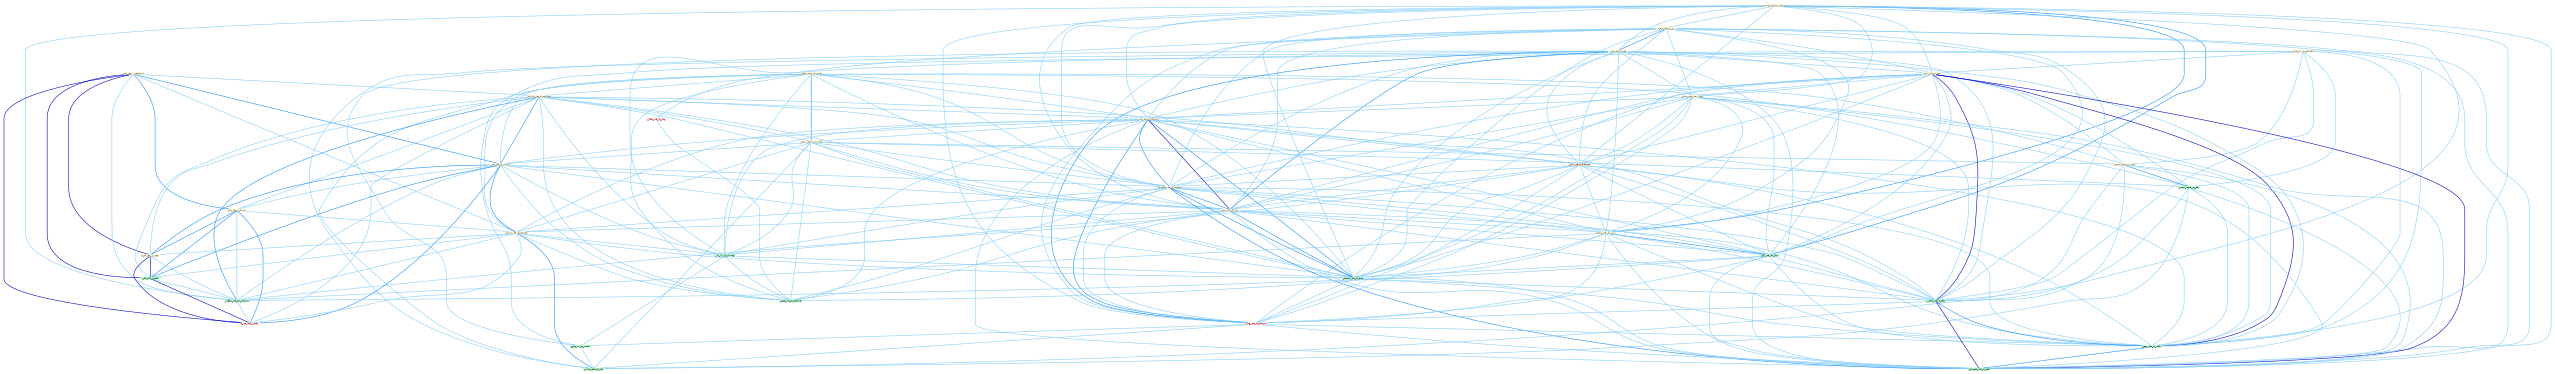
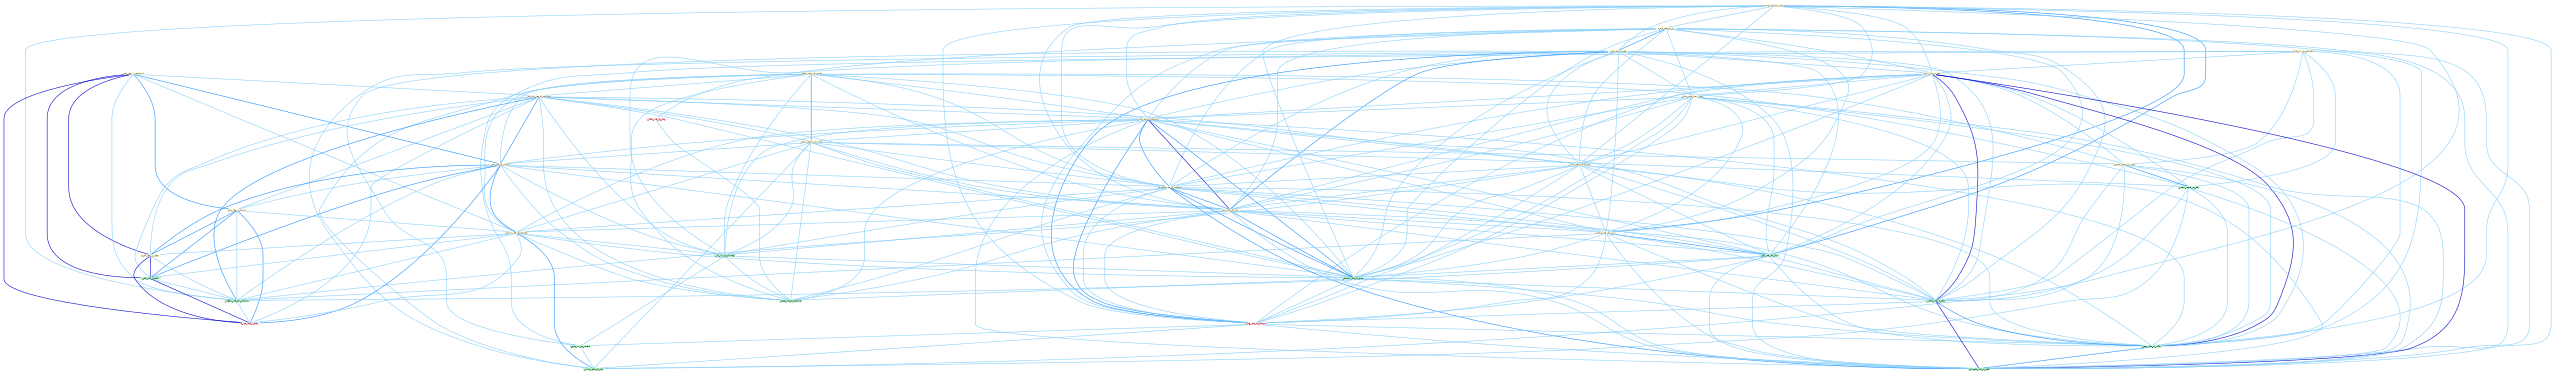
  graph {
    fontname="Patrick Hand"
    node [color="#ffffe0" fixedsize=true fontcolor="#8b7d6b" fontname="Patrick Hand" fontsize=4 shape=polygon style=filled]
    edge [color="#87cefa" fontname="Patrick Hand" w=1]
    "1_credit_report_of_genocid " [height=.06 width=.5]
    "1_announc_rate_for_yearnum " [height=.06 width=.5]
    "0_face_risk_on_contract " [height=.06 width=.5]
    "0_cut_rate_by_% " [height=.06 width=.5]
    "0_cut_rate_to_hold " [height=.06 width=.5]
    "1_plai_role_in_settlement " [height=.06 width=.5]
    "1_lower_rate_on_debt " [height=.06 width=.5]
    "1_found_rate_from_invest " [height=.06 width=.5]
    "1_diminish_role_of_entitynam " [height=.06 width=.5]
    "1_have_rate_of_othernum " [height=.06 width=.5]
    "1_requir_report_of_varieti " [height=.06 width=.5]
-   "1_turn_rate_at_entitynam " [fontcolor="#b22222" height=.06 width=.5]
+   "1_turn_rate_at_entitynam " [height=.06 width=.5]
    "1_plai_role_of_messiah " [height=.06 width=.5]
    "1_ban_role_in_assassin " [height=.06 width=.5]
    "1_downgrad_rate_of_subsidiari " [height=.06 width=.5]
    "1_have_rate_of_injuri " [height=.06 width=.5]
    "1_expand_report_on_trade " [height=.06 width=.5]
    "1_downsiz_role_of_parastat " [height=.06 width=.5]
    "0_plai_role_in_region " [height=.06 width=.5]
    "0_charg_rate_for_insur " [height=.06 width=.5]
    "1_follow_rule_by_judg " [color="#fff0f5" fontcolor="#b22222" height=.06 width=.5]
    "0_nudg_rate_to_othernum " [color="#fff0f5" fontcolor="#b22222" height=.06 width=.5]
    n23 [color="#fff0f5" fontcolor="#b22222" height=.06 label="0_role_role_in_decis" width=.5]
    "1_run_risk_of_disintegr " [color="#BDFCC9" fontcolor="#2f4f4f" height=.06 width=.5]
    n25 [color="#BDFCC9" fontcolor="#2f4f4f" height=.06 label="1_requir_report_on_plan" width=.5]
    "1_compar_rate_of_group " [color="#BDFCC9" fontcolor="#2f4f4f" height=.06 width=.5]
    "1_adopt_rule_of_construct " [color="#BDFCC9" fontcolor="#2f4f4f" height=.06 width=.5]
    "1_make_report_to_the " [color="#BDFCC9" fontcolor="#2f4f4f" height=.06 width=.5]
    "1_pai_rate_for_fund " [color="#BDFCC9" fontcolor="#2f4f4f" height=.06 width=.5]
    "1_reduc_rate_on_debt " [color="#BDFCC9" fontcolor="#2f4f4f" height=.06 width=.5]
    "1_support_role_for_entitynam " [color="#BDFCC9" fontcolor="#2f4f4f" height=.06 width=.5]
    "1_lower_rate_on_million " [color="#BDFCC9" fontcolor="#2f4f4f" height=.06 width=.5]
    "1_downgrad_rate_on_debt " [color="#BDFCC9" fontcolor="#2f4f4f" height=.06 width=.5]
    "1_pose_risk_to_student " [color="#BDFCC9" fontcolor="#2f4f4f" height=.06 width=.5]
    "1_plai_role_in_declin " [color="#BDFCC9" fontcolor="#2f4f4f" height=.06 width=.5]
    subgraph sub_1 {
      "1_credit_report_of_genocid "
      "1_announc_rate_for_yearnum "
      "0_face_risk_on_contract "
      "0_cut_rate_by_% "
      "0_cut_rate_to_hold "
      "1_plai_role_in_settlement "
      "1_lower_rate_on_debt "
      "1_found_rate_from_invest "
      "1_diminish_role_of_entitynam "
      "1_have_rate_of_othernum "
      "1_requir_report_of_varieti "
      "1_turn_rate_at_entitynam "
      "1_plai_role_of_messiah "
      "1_ban_role_in_assassin "
      "1_downgrad_rate_of_subsidiari "
      "1_have_rate_of_injuri "
      "1_expand_report_on_trade "
      "1_downsiz_role_of_parastat "
      "0_plai_role_in_region "
      "0_charg_rate_for_insur "
    }
    subgraph sub_2 {
      "1_follow_rule_by_judg "
      "0_nudg_rate_to_othernum "
      n23
    }
    "1_credit_report_of_genocid " -- "1_diminish_role_of_entitynam "
    "1_credit_report_of_genocid " -- "1_have_rate_of_othernum "
    "1_credit_report_of_genocid " -- "1_requir_report_of_varieti " [color="#1e90ff" w=2]
    "1_credit_report_of_genocid " -- "1_plai_role_of_messiah "
    "1_credit_report_of_genocid " -- "1_downgrad_rate_of_subsidiari "
    "1_credit_report_of_genocid " -- "1_have_rate_of_injuri "
    "1_credit_report_of_genocid " -- "1_expand_report_on_trade "
    "1_credit_report_of_genocid " -- "1_downsiz_role_of_parastat "
    "1_credit_report_of_genocid " -- "1_run_risk_of_disintegr "
    "1_credit_report_of_genocid " -- n25
    "1_credit_report_of_genocid " -- "1_compar_rate_of_group "
    "1_credit_report_of_genocid " -- "1_adopt_rule_of_construct "
    "1_credit_report_of_genocid " -- "1_make_report_to_the "
    "1_announc_rate_for_yearnum " -- "0_cut_rate_by_% "
    "1_announc_rate_for_yearnum " -- "0_cut_rate_to_hold "
    "1_announc_rate_for_yearnum " -- "1_lower_rate_on_debt "
    "1_announc_rate_for_yearnum " -- "1_found_rate_from_invest "
    "1_announc_rate_for_yearnum " -- "1_have_rate_of_othernum "
    "1_announc_rate_for_yearnum " -- "1_turn_rate_at_entitynam "
    "1_announc_rate_for_yearnum " -- "1_downgrad_rate_of_subsidiari "
    "1_announc_rate_for_yearnum " -- "1_have_rate_of_injuri "
    "1_announc_rate_for_yearnum " -- "0_charg_rate_for_insur " [color="#1e90ff" w=2]
    "1_announc_rate_for_yearnum " -- "0_nudg_rate_to_othernum "
    "1_announc_rate_for_yearnum " -- "1_compar_rate_of_group "
    "1_announc_rate_for_yearnum " -- "1_pai_rate_for_fund " [color="#1e90ff" w=2]
    "1_announc_rate_for_yearnum " -- "1_reduc_rate_on_debt "
    "1_announc_rate_for_yearnum " -- "1_support_role_for_entitynam "
    "1_announc_rate_for_yearnum " -- "1_lower_rate_on_million "
    "1_announc_rate_for_yearnum " -- "1_downgrad_rate_on_debt "
    "0_face_risk_on_contract " -- "1_lower_rate_on_debt "
    "0_face_risk_on_contract " -- "1_expand_report_on_trade "
    "0_face_risk_on_contract " -- "1_run_risk_of_disintegr "
    "0_face_risk_on_contract " -- n25
    "0_face_risk_on_contract " -- "1_reduc_rate_on_debt "
    "0_face_risk_on_contract " -- "1_lower_rate_on_million "
    "0_face_risk_on_contract " -- "1_downgrad_rate_on_debt "
    "0_face_risk_on_contract " -- "1_pose_risk_to_student "
    "0_cut_rate_by_% " -- "0_cut_rate_to_hold " [color="#1e90ff" w=2]
    "0_cut_rate_by_% " -- "1_lower_rate_on_debt "
    "0_cut_rate_by_% " -- "1_found_rate_from_invest "
    "0_cut_rate_by_% " -- "1_have_rate_of_othernum "
    "0_cut_rate_by_% " -- "1_turn_rate_at_entitynam "
    "0_cut_rate_by_% " -- "1_downgrad_rate_of_subsidiari "
    "0_cut_rate_by_% " -- "1_have_rate_of_injuri "
    "0_cut_rate_by_% " -- "0_charg_rate_for_insur "
    "0_cut_rate_by_% " -- "1_follow_rule_by_judg "
    "0_cut_rate_by_% " -- "0_nudg_rate_to_othernum "
    "0_cut_rate_by_% " -- "1_compar_rate_of_group "
    "0_cut_rate_by_% " -- "1_pai_rate_for_fund "
    "0_cut_rate_by_% " -- "1_reduc_rate_on_debt "
    "0_cut_rate_by_% " -- "1_lower_rate_on_million "
    "0_cut_rate_by_% " -- "1_downgrad_rate_on_debt "
    "0_cut_rate_to_hold " -- "1_lower_rate_on_debt "
    "0_cut_rate_to_hold " -- "1_found_rate_from_invest "
    "0_cut_rate_to_hold " -- "1_have_rate_of_othernum "
    "0_cut_rate_to_hold " -- "1_turn_rate_at_entitynam "
    "0_cut_rate_to_hold " -- "1_downgrad_rate_of_subsidiari "
    "0_cut_rate_to_hold " -- "1_have_rate_of_injuri " [color="#1e90ff"]
    "0_cut_rate_to_hold " -- "0_charg_rate_for_insur "
    "0_cut_rate_to_hold " -- "0_nudg_rate_to_othernum " [color="#1e90ff" w=2]
    "0_cut_rate_to_hold " -- "1_compar_rate_of_group "
    "0_cut_rate_to_hold " -- "1_make_report_to_the "
    "0_cut_rate_to_hold " -- "1_pai_rate_for_fund "
    "0_cut_rate_to_hold " -- "1_reduc_rate_on_debt "
    "0_cut_rate_to_hold " -- "1_lower_rate_on_million "
    "0_cut_rate_to_hold " -- "1_downgrad_rate_on_debt "
    "0_cut_rate_to_hold " -- "1_pose_risk_to_student "
    "1_plai_role_in_settlement " -- "1_diminish_role_of_entitynam "
    "1_plai_role_in_settlement " -- "1_plai_role_of_messiah " [color="#1e90ff" w=2]
    "1_plai_role_in_settlement " -- "1_ban_role_in_assassin " [color="#1e90ff" w=2]
    "1_plai_role_in_settlement " -- "1_downsiz_role_of_parastat "
    "1_plai_role_in_settlement " -- "0_plai_role_in_region " [color="#0000cd" w=3]
    "1_plai_role_in_settlement " -- n23 [color="#0000cd" w=3]
    "1_plai_role_in_settlement " -- "1_support_role_for_entitynam "
    "1_plai_role_in_settlement " -- "1_plai_role_in_declin " [color="#0000cd" w=3]
    "1_lower_rate_on_debt " -- "1_found_rate_from_invest "
    "1_lower_rate_on_debt " -- "1_have_rate_of_othernum "
    "1_lower_rate_on_debt " -- "1_turn_rate_at_entitynam "
    "1_lower_rate_on_debt " -- "1_downgrad_rate_of_subsidiari "
    "1_lower_rate_on_debt " -- "1_have_rate_of_injuri "
    "1_lower_rate_on_debt " -- "1_expand_report_on_trade "
    "1_lower_rate_on_debt " -- "0_charg_rate_for_insur "
    "1_lower_rate_on_debt " -- "0_nudg_rate_to_othernum "
    "1_lower_rate_on_debt " -- n25
    "1_lower_rate_on_debt " -- "1_compar_rate_of_group "
    "1_lower_rate_on_debt " -- "1_pai_rate_for_fund "
    "1_lower_rate_on_debt " -- "1_reduc_rate_on_debt " [color="#0000cd" w=3]
    "1_lower_rate_on_debt " -- "1_lower_rate_on_million " [color="#0000cd" w=3]
    "1_lower_rate_on_debt " -- "1_downgrad_rate_on_debt " [color="#0000cd" w=3]
    "1_found_rate_from_invest " -- "1_have_rate_of_othernum "
    "1_found_rate_from_invest " -- "1_turn_rate_at_entitynam "
    "1_found_rate_from_invest " -- "1_downgrad_rate_of_subsidiari "
    "1_found_rate_from_invest " -- "1_have_rate_of_injuri "
    "1_found_rate_from_invest " -- "0_charg_rate_for_insur "
    "1_found_rate_from_invest " -- "0_nudg_rate_to_othernum "
    "1_found_rate_from_invest " -- "1_compar_rate_of_group "
    "1_found_rate_from_invest " -- "1_pai_rate_for_fund "
    "1_found_rate_from_invest " -- "1_reduc_rate_on_debt "
    "1_found_rate_from_invest " -- "1_lower_rate_on_million "
    "1_found_rate_from_invest " -- "1_downgrad_rate_on_debt "
    "1_diminish_role_of_entitynam " -- "1_have_rate_of_othernum "
    "1_diminish_role_of_entitynam " -- "1_requir_report_of_varieti "
    "1_diminish_role_of_entitynam " -- "1_turn_rate_at_entitynam "
    "1_diminish_role_of_entitynam " -- "1_plai_role_of_messiah " [color="#1e90ff" w=2]
    "1_diminish_role_of_entitynam " -- "1_ban_role_in_assassin "
    "1_diminish_role_of_entitynam " -- "1_downgrad_rate_of_subsidiari "
    "1_diminish_role_of_entitynam " -- "1_have_rate_of_injuri "
    "1_diminish_role_of_entitynam " -- "0_plai_role_in_region "
    "1_diminish_role_of_entitynam " -- n23
    "1_diminish_role_of_entitynam " -- "1_run_risk_of_disintegr "
    "1_diminish_role_of_entitynam " -- "1_compar_rate_of_group "
    "1_diminish_role_of_entitynam " -- "1_adopt_rule_of_construct "
    "1_diminish_role_of_entitynam " -- "1_support_role_for_entitynam " [color="#1e90ff" w=2]
    "1_diminish_role_of_entitynam " -- "1_plai_role_in_declin "
    "1_have_rate_of_othernum " -- "1_requir_report_of_varieti "
    "1_have_rate_of_othernum " -- "1_turn_rate_at_entitynam "
    "1_have_rate_of_othernum " -- "1_plai_role_of_messiah "
    "1_have_rate_of_othernum " -- "1_downgrad_rate_of_subsidiari " [color="#1e90ff" w=2]
    "1_have_rate_of_othernum " -- "1_have_rate_of_injuri " [color="#0000cd" w=3]
    "1_have_rate_of_othernum " -- "1_downsiz_role_of_parastat "
    "1_have_rate_of_othernum " -- "0_charg_rate_for_insur "
    "1_have_rate_of_othernum " -- "0_nudg_rate_to_othernum " [color="#1e90ff" w=2]
    "1_have_rate_of_othernum " -- "1_run_risk_of_disintegr "
    "1_have_rate_of_othernum " -- "1_compar_rate_of_group " [color="#1e90ff" w=2]
    "1_have_rate_of_othernum " -- "1_adopt_rule_of_construct "
    "1_have_rate_of_othernum " -- "1_pai_rate_for_fund "
    "1_have_rate_of_othernum " -- "1_reduc_rate_on_debt "
    "1_have_rate_of_othernum " -- "1_lower_rate_on_million "
    "1_have_rate_of_othernum " -- "1_downgrad_rate_on_debt "
    "1_requir_report_of_varieti " -- "1_plai_role_of_messiah "
    "1_requir_report_of_varieti " -- "1_downgrad_rate_of_subsidiari "
    "1_requir_report_of_varieti " -- "1_have_rate_of_injuri "
    "1_requir_report_of_varieti " -- "1_expand_report_on_trade "
    "1_requir_report_of_varieti " -- "1_downsiz_role_of_parastat "
    "1_requir_report_of_varieti " -- "1_run_risk_of_disintegr "
    "1_requir_report_of_varieti " -- n25
    "1_requir_report_of_varieti " -- "1_compar_rate_of_group "
    "1_requir_report_of_varieti " -- "1_adopt_rule_of_construct "
    "1_requir_report_of_varieti " -- "1_make_report_to_the "
    "1_turn_rate_at_entitynam " -- "1_downgrad_rate_of_subsidiari "
    "1_turn_rate_at_entitynam " -- "1_have_rate_of_injuri "
    "1_turn_rate_at_entitynam " -- "0_charg_rate_for_insur "
    "1_turn_rate_at_entitynam " -- "0_nudg_rate_to_othernum "
    "1_turn_rate_at_entitynam " -- "1_compar_rate_of_group "
    "1_turn_rate_at_entitynam " -- "1_pai_rate_for_fund "
    "1_turn_rate_at_entitynam " -- "1_reduc_rate_on_debt "
    "1_turn_rate_at_entitynam " -- "1_support_role_for_entitynam "
    "1_turn_rate_at_entitynam " -- "1_lower_rate_on_million "
    "1_turn_rate_at_entitynam " -- "1_downgrad_rate_on_debt "
    "1_plai_role_of_messiah " -- "1_ban_role_in_assassin "
    "1_plai_role_of_messiah " -- "1_downgrad_rate_of_subsidiari "
    "1_plai_role_of_messiah " -- "1_have_rate_of_injuri "
    "1_plai_role_of_messiah " -- "1_downsiz_role_of_parastat " [color="#1e90ff" w=2]
    "1_plai_role_of_messiah " -- "0_plai_role_in_region " [color="#1e90ff" w=2]
    "1_plai_role_of_messiah " -- n23 [color="#1e90ff" w=2]
    "1_plai_role_of_messiah " -- "1_run_risk_of_disintegr "
    "1_plai_role_of_messiah " -- "1_compar_rate_of_group "
    "1_plai_role_of_messiah " -- "1_adopt_rule_of_construct "
    "1_plai_role_of_messiah " -- "1_support_role_for_entitynam "
    "1_plai_role_of_messiah " -- "1_plai_role_in_declin " [color="#1e90ff" w=2]
    "1_ban_role_in_assassin " -- "1_downsiz_role_of_parastat "
    "1_ban_role_in_assassin " -- "0_plai_role_in_region " [color="#1e90ff" w=2]
    "1_ban_role_in_assassin " -- n23 [color="#1e90ff" w=2]
    "1_ban_role_in_assassin " -- "1_support_role_for_entitynam "
    "1_ban_role_in_assassin " -- "1_plai_role_in_declin " [color="#1e90ff" w=2]
    "1_downgrad_rate_of_subsidiari " -- "1_have_rate_of_injuri " [color="#1e90ff" w=2]
    "1_downgrad_rate_of_subsidiari " -- "1_downsiz_role_of_parastat "
    "1_downgrad_rate_of_subsidiari " -- "0_charg_rate_for_insur "
    "1_downgrad_rate_of_subsidiari " -- "0_nudg_rate_to_othernum "
    "1_downgrad_rate_of_subsidiari " -- "1_run_risk_of_disintegr "
    "1_downgrad_rate_of_subsidiari " -- "1_compar_rate_of_group " [color="#1e90ff" w=2]
    "1_downgrad_rate_of_subsidiari " -- "1_adopt_rule_of_construct "
    "1_downgrad_rate_of_subsidiari " -- "1_pai_rate_for_fund "
    "1_downgrad_rate_of_subsidiari " -- "1_reduc_rate_on_debt "
    "1_downgrad_rate_of_subsidiari " -- "1_lower_rate_on_million "
    "1_downgrad_rate_of_subsidiari " -- "1_downgrad_rate_on_debt " [color="#1e90ff" w=2]
    "1_have_rate_of_injuri " -- "1_downsiz_role_of_parastat "
    "1_have_rate_of_injuri " -- "0_charg_rate_for_insur "
    "1_have_rate_of_injuri " -- "0_nudg_rate_to_othernum "
    "1_have_rate_of_injuri " -- "1_run_risk_of_disintegr "
    "1_have_rate_of_injuri " -- "1_compar_rate_of_group " [color="#1e90ff" w=2]
    "1_have_rate_of_injuri " -- "1_adopt_rule_of_construct "
    "1_have_rate_of_injuri " -- "1_pai_rate_for_fund "
    "1_have_rate_of_injuri " -- "1_reduc_rate_on_debt "
    "1_have_rate_of_injuri " -- "1_lower_rate_on_million "
    "1_have_rate_of_injuri " -- "1_downgrad_rate_on_debt "
    "1_expand_report_on_trade " -- n25 [color="#1e90ff" w=2]
    "1_expand_report_on_trade " -- "1_make_report_to_the "
    "1_expand_report_on_trade " -- "1_reduc_rate_on_debt "
    "1_expand_report_on_trade " -- "1_lower_rate_on_million "
    "1_expand_report_on_trade " -- "1_downgrad_rate_on_debt "
    "1_downsiz_role_of_parastat " -- "0_plai_role_in_region "
    "1_downsiz_role_of_parastat " -- n23
    "1_downsiz_role_of_parastat " -- "1_run_risk_of_disintegr "
    "1_downsiz_role_of_parastat " -- "1_compar_rate_of_group "
    "1_downsiz_role_of_parastat " -- "1_adopt_rule_of_construct "
    "1_downsiz_role_of_parastat " -- "1_support_role_for_entitynam "
    "1_downsiz_role_of_parastat " -- "1_plai_role_in_declin "
    "0_plai_role_in_region " -- n23 [color="#0000cd" w=3]
    "0_plai_role_in_region " -- "1_support_role_for_entitynam "
    "0_plai_role_in_region " -- "1_plai_role_in_declin " [color="#0000cd" w=3]
    "0_charg_rate_for_insur " -- "0_nudg_rate_to_othernum "
    "0_charg_rate_for_insur " -- "1_compar_rate_of_group "
    "0_charg_rate_for_insur " -- "1_pai_rate_for_fund " [color="#1e90ff" w=2]
    "0_charg_rate_for_insur " -- "1_reduc_rate_on_debt "
    "0_charg_rate_for_insur " -- "1_support_role_for_entitynam "
    "0_charg_rate_for_insur " -- "1_lower_rate_on_million "
    "0_charg_rate_for_insur " -- "1_downgrad_rate_on_debt "
    "1_follow_rule_by_judg " -- "1_adopt_rule_of_construct "
    "0_nudg_rate_to_othernum " -- "1_make_report_to_the "
    "0_nudg_rate_to_othernum " -- "1_lower_rate_on_million "
    "0_nudg_rate_to_othernum " -- "1_downgrad_rate_on_debt "
    "0_nudg_rate_to_othernum " -- "1_pose_risk_to_student "
    "1_run_risk_of_disintegr " -- "1_compar_rate_of_group "
    "1_run_risk_of_disintegr " -- "1_adopt_rule_of_construct "
    "1_run_risk_of_disintegr " -- "1_pose_risk_to_student "
    n25 -- "1_make_report_to_the "
    n25 -- "1_reduc_rate_on_debt "
    n25 -- "1_lower_rate_on_million "
    n25 -- "1_downgrad_rate_on_debt "
    "1_compar_rate_of_group " -- "0_nudg_rate_to_othernum "
-   "0_charg_rate_for_insur " -- "1_adopt_rule_of_construct "
+   "1_compar_rate_of_group " -- "1_adopt_rule_of_construct "
    "1_compar_rate_of_group " -- "1_reduc_rate_on_debt "
    "1_compar_rate_of_group " -- "1_lower_rate_on_million "
    "1_compar_rate_of_group " -- "1_downgrad_rate_on_debt "
    "1_make_report_to_the " -- "1_downsiz_role_of_parastat " [color="#1e90ff" w=2]
    "1_pai_rate_for_fund " -- "0_nudg_rate_to_othernum "
    "1_pai_rate_for_fund " -- "1_compar_rate_of_group "
    "1_pai_rate_for_fund " -- "1_reduc_rate_on_debt "
    "1_pai_rate_for_fund " -- "1_support_role_for_entitynam "
    "1_pai_rate_for_fund " -- "1_lower_rate_on_million "
    "1_pai_rate_for_fund " -- "1_downgrad_rate_on_debt "
    "1_reduc_rate_on_debt " -- "0_nudg_rate_to_othernum "
    "1_reduc_rate_on_debt " -- "1_lower_rate_on_million " [color="#1e90ff" w=2]
    "1_reduc_rate_on_debt " -- "1_downgrad_rate_on_debt " [color="#0000cd" w=3]
    "1_support_role_for_entitynam " -- n23
    "1_lower_rate_on_million " -- "1_downgrad_rate_on_debt " [color="#1e90ff" w=2]
    "1_pose_risk_to_student " -- "1_make_report_to_the "
    "1_plai_role_in_declin " -- n23 [color="#0000cd" w=3]
    "1_plai_role_in_declin " -- "1_support_role_for_entitynam "
  }
